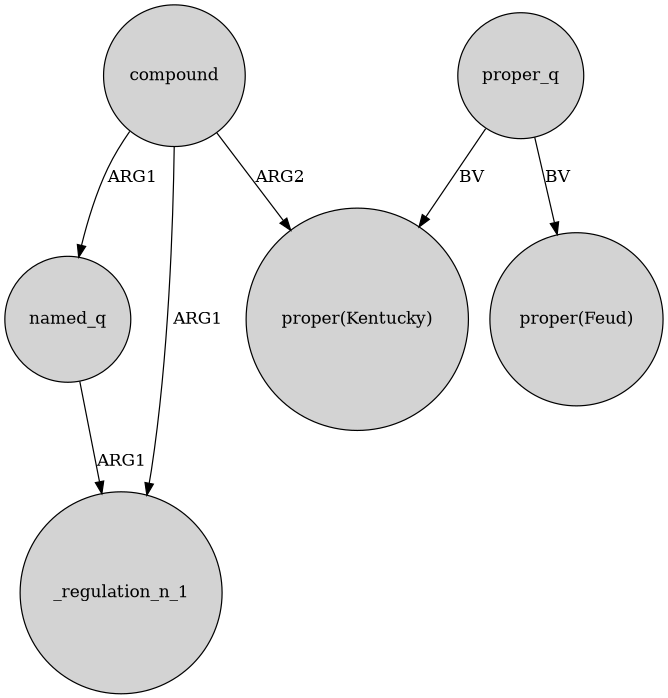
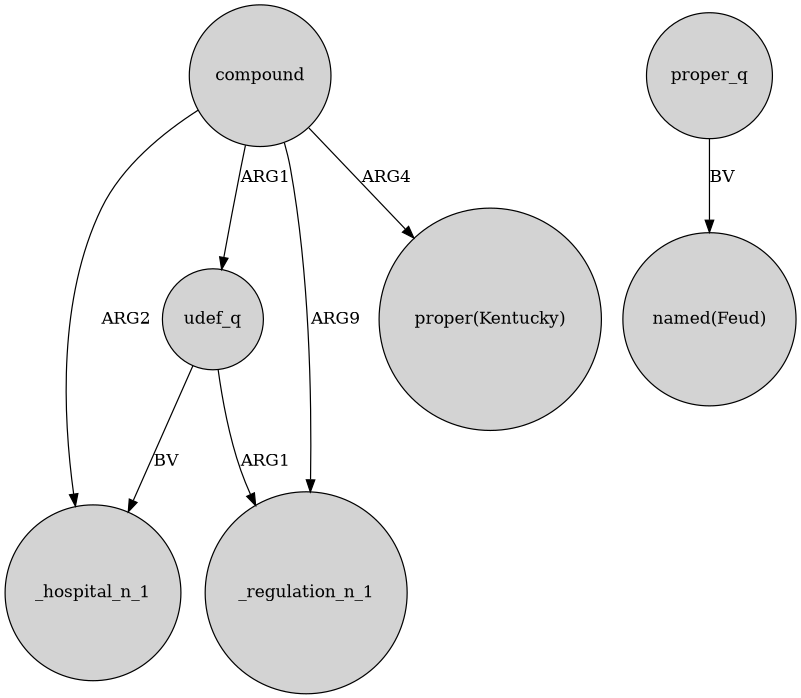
  digraph {
    node [shape=circle style=filled]
-   udef_q [label=named_q]
+   udef_q
+   _hospital_n_1
    _regulation_n_1
    compound
    n5 [label="proper(Kentucky)"]
    proper_q
-   "named(Feud)" [label="proper(Feud)"]
+   "named(Feud)"
+   udef_q -> _hospital_n_1 [label=BV]
    udef_q -> _regulation_n_1 [label=ARG1]
    compound -> udef_q [label=ARG1]
-   compound -> _regulation_n_1 [label=ARG1]
-   compound -> n5 [label=ARG2]
-   proper_q -> n5 [label=BV]
+   compound -> _hospital_n_1 [label=ARG2]
+   compound -> _regulation_n_1 [label=ARG9]
+   compound -> n5 [label=ARG4]
    proper_q -> "named(Feud)" [label=BV]
  }
